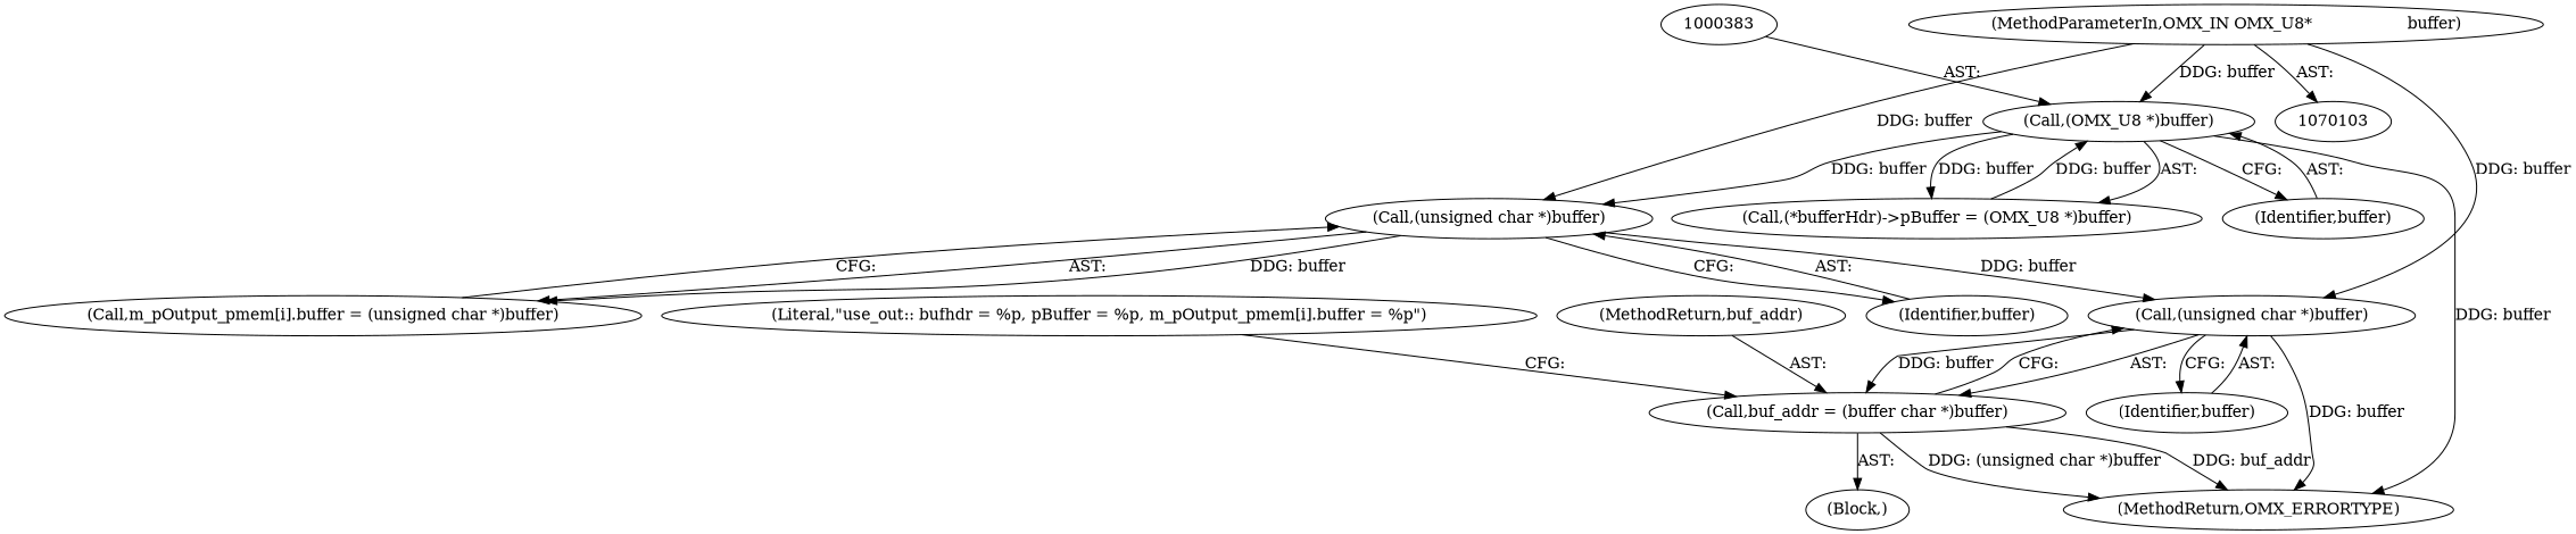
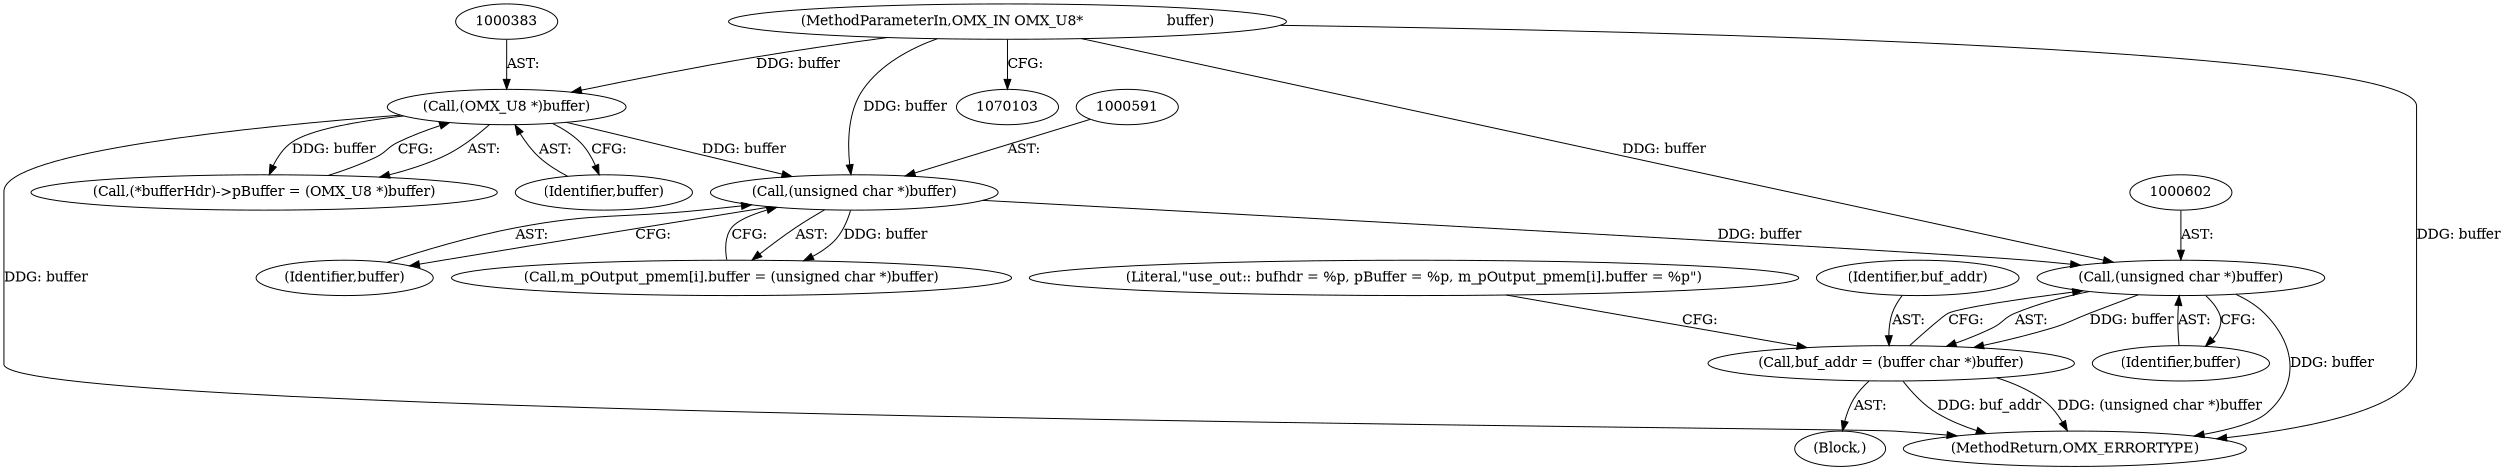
  digraph {
    n1 [label="(Call,(unsigned char *)buffer)"]
    n2 [label="(Call,buf_addr = (buffer char *)buffer)"]
    n3 [label="(MethodReturn,OMX_ERRORTYPE)"]
    n4 [label="(Identifier,buffer)"]
    n5 [label="(Block,)"]
    n6 [label="(Call,(unsigned char *)buffer)"]
    n7 [label="(Call,m_pOutput_pmem[i].buffer = (unsigned char *)buffer)"]
    n8 [label="(Identifier,buffer)"]
    n9 [label="(Call,(OMX_U8 *)buffer)"]
    n10 [label="(Call,(*bufferHdr)->pBuffer = (OMX_U8 *)buffer)"]
    n11 [label="(Identifier,buffer)"]
    n12 [label="(MethodParameterIn,OMX_IN OMX_U8*                   buffer)"]
    n13 [label=1070103]
    n14 [label="(Literal,\"use_out:: bufhdr = %p, pBuffer = %p, m_pOutput_pmem[i].buffer = %p\")"]
-   n15 [label="(MethodReturn,buf_addr)"]
+   n15 [label="(Identifier,buf_addr)"]
+   1000602
+   1000591
    1000383
    n1 -> n2 [label="AST: "]
    n1 -> n2 [label="DDG: buffer"]
    n1 -> n3 [label="DDG: buffer"]
    n1 -> n4 [label="CFG: "]
    n2 -> n1 [label="CFG: "]
    n2 -> n3 [label="DDG: buf_addr"]
    n2 -> n3 [label="DDG: (unsigned char *)buffer"]
    n2 -> n5 [label="AST: "]
    n4 -> n1 [label="AST: "]
    n6 -> n1 [label="DDG: buffer"]
    n6 -> n7 [label="AST: "]
    n6 -> n7 [label="DDG: buffer"]
    n6 -> n8 [label="CFG: "]
    n7 -> n6 [label="CFG: "]
    n8 -> n6 [label="AST: "]
    n9 -> n3 [label="DDG: buffer"]
    n9 -> n6 [label="DDG: buffer"]
    n9 -> n10 [label="AST: "]
    n9 -> n10 [label="DDG: buffer"]
    n9 -> n11 [label="CFG: "]
-   n10 -> n9 [label="DDG: buffer"]
+   n10 -> n9 [label="CFG: "]
    n11 -> n9 [label="AST: "]
    n12 -> n1 [label="DDG: buffer"]
+   n12 -> n3 [label="DDG: buffer"]
    n12 -> n6 [label="DDG: buffer"]
    n12 -> n9 [label="DDG: buffer"]
-   n12 -> n13 [label="AST: "]
+   n12 -> n13 [label="CFG: "]
    n14 -> n2 [label="CFG: "]
    n15 -> n2 [label="AST: "]
+   1000602 -> n1 [label="AST: "]
+   1000591 -> n6 [label="AST: "]
    1000383 -> n9 [label="AST: "]
  }
